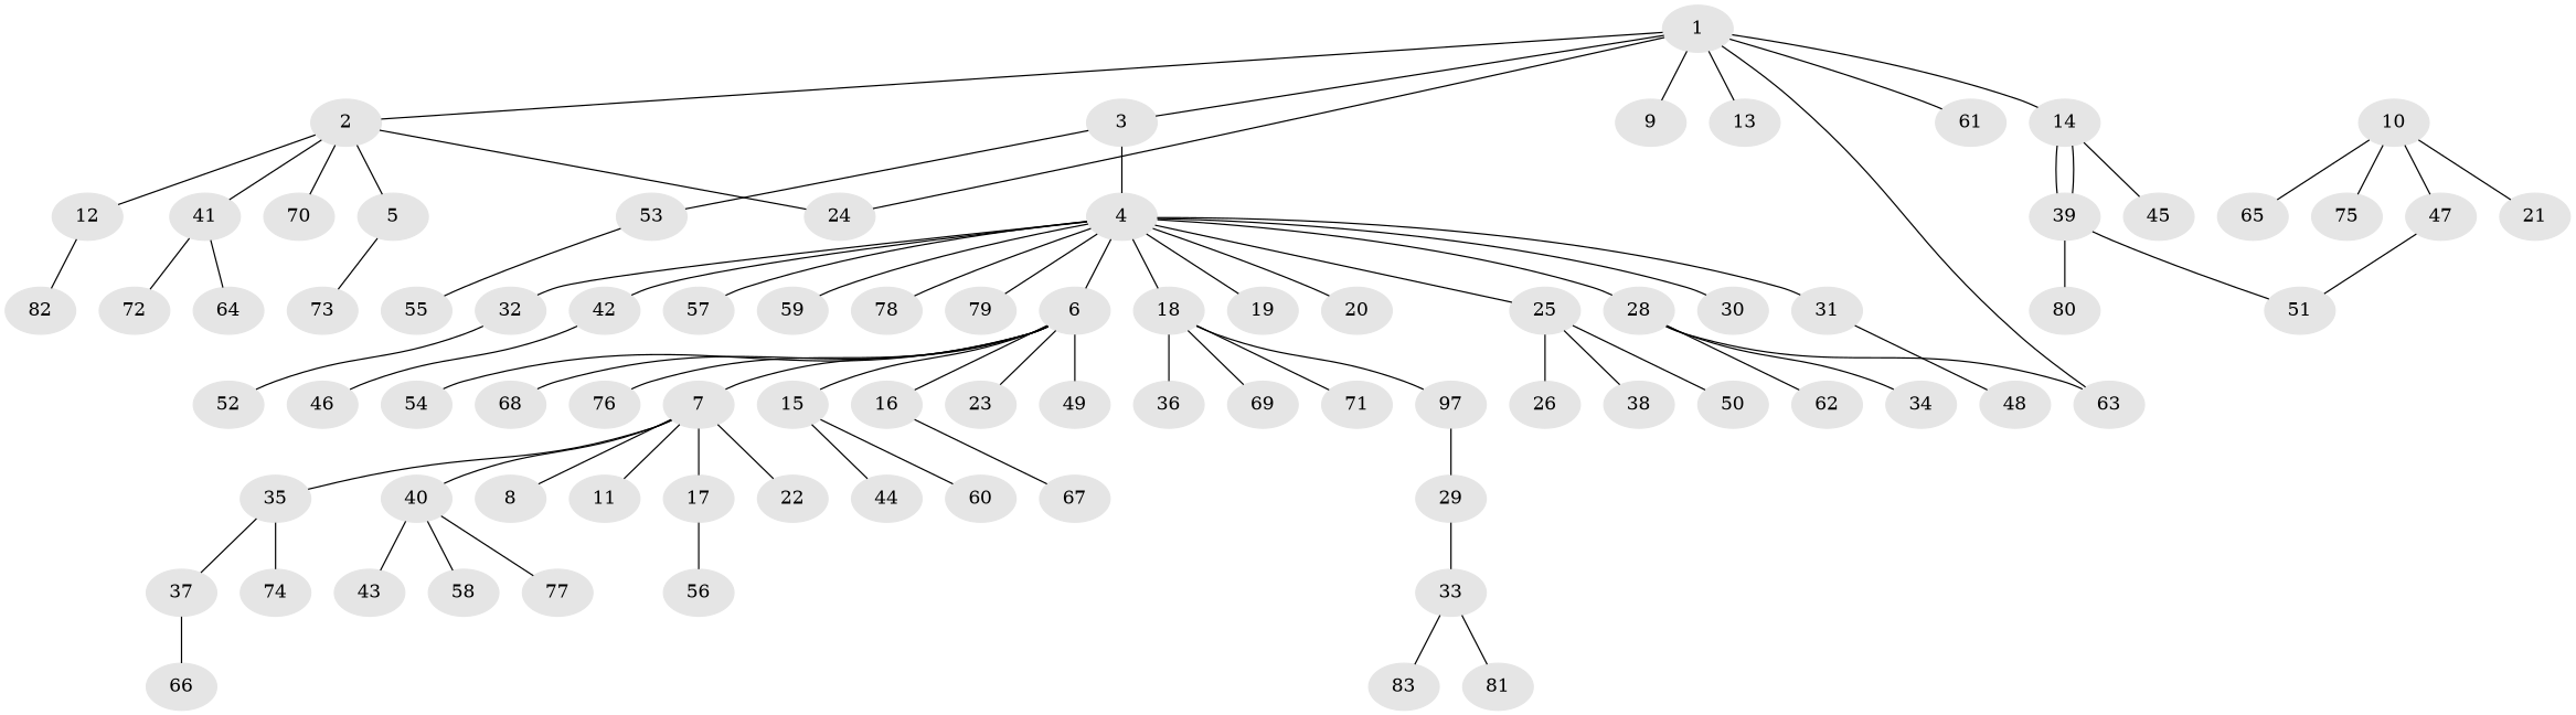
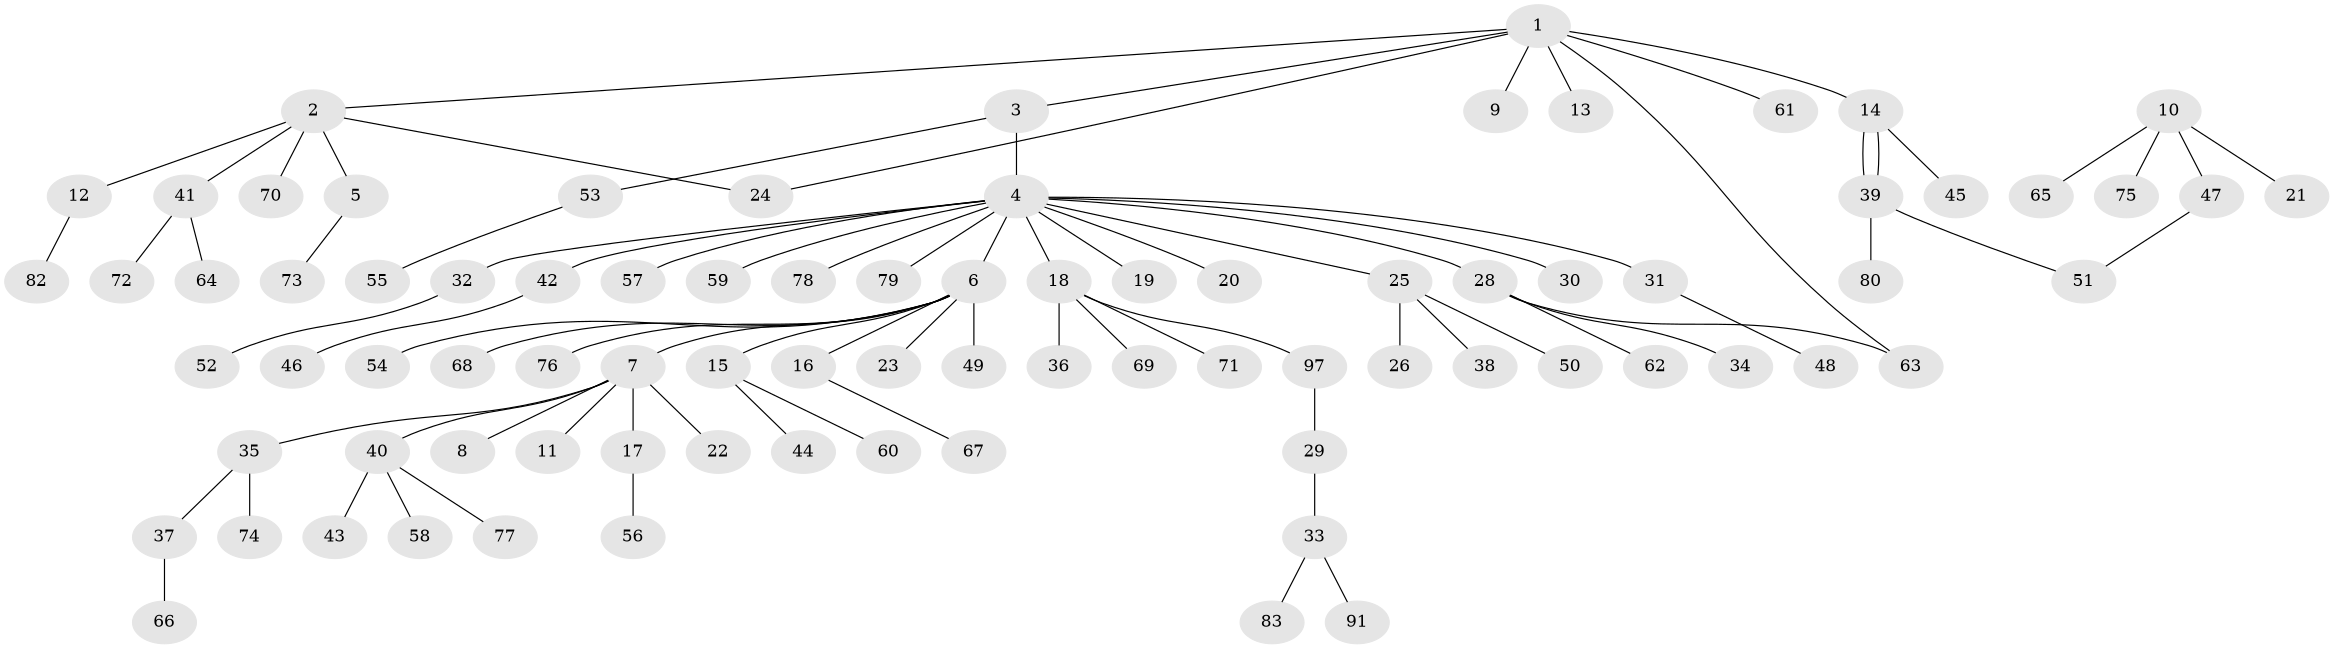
  graph {
    node [color=gray90 style=filled]
    1
    2
    3
    9
    13
    14
    24
    61
    63
    5
    12
    41
    70
    4
    53
    39
    45
    73
    82
    64
    72
    6
    18
    19
    20
    25
    28
    30
    31
    32
    42
    57
    59
    78
    79
    55
    7
    15
    16
    23
    49
    54
    68
    76
    10
    21
    47
    65
    75
    n50 [label=97]
    36
    69
    71
    26
    38
    50
    34
    62
    48
    52
    46
    8
    11
    17
    22
    35
    40
    44
    60
    67
    56
    37
    74
    43
    58
    77
    51
    80
    29
    33
-   81
+   81 [label=91]
    83
    66
    1 -- 2
    1 -- 3
    1 -- 9
    1 -- 13
    1 -- 14
    1 -- 24
    1 -- 61
    1 -- 63
    2 -- 24
    2 -- 5
    2 -- 12
    2 -- 41
    2 -- 70
    3 -- 4
    3 -- 53
    14 -- 39
    14 -- 39
    14 -- 45
    5 -- 73
    12 -- 82
    41 -- 64
    41 -- 72
    4 -- 6
    4 -- 18
    4 -- 19
    4 -- 20
    4 -- 25
    4 -- 28
    4 -- 30
    4 -- 31
    4 -- 32
    4 -- 42
    4 -- 57
    4 -- 59
    4 -- 78
    4 -- 79
    53 -- 55
    39 -- 51
    39 -- 80
    6 -- 7
    6 -- 15
    6 -- 16
    6 -- 23
    6 -- 49
    6 -- 54
    6 -- 68
    6 -- 76
    18 -- n50
    18 -- 36
    18 -- 69
    18 -- 71
    25 -- 26
    25 -- 38
    25 -- 50
    28 -- 63
    28 -- 34
    28 -- 62
    31 -- 48
    32 -- 52
    42 -- 46
    7 -- 8
    7 -- 11
    7 -- 17
    7 -- 22
    7 -- 35
    7 -- 40
    15 -- 44
    15 -- 60
    16 -- 67
    10 -- 21
    10 -- 47
    10 -- 65
    10 -- 75
    47 -- 51
    n50 -- 29
    17 -- 56
    35 -- 37
    35 -- 74
    40 -- 43
    40 -- 58
    40 -- 77
    37 -- 66
    29 -- 33
    33 -- 81
    33 -- 83
  }
